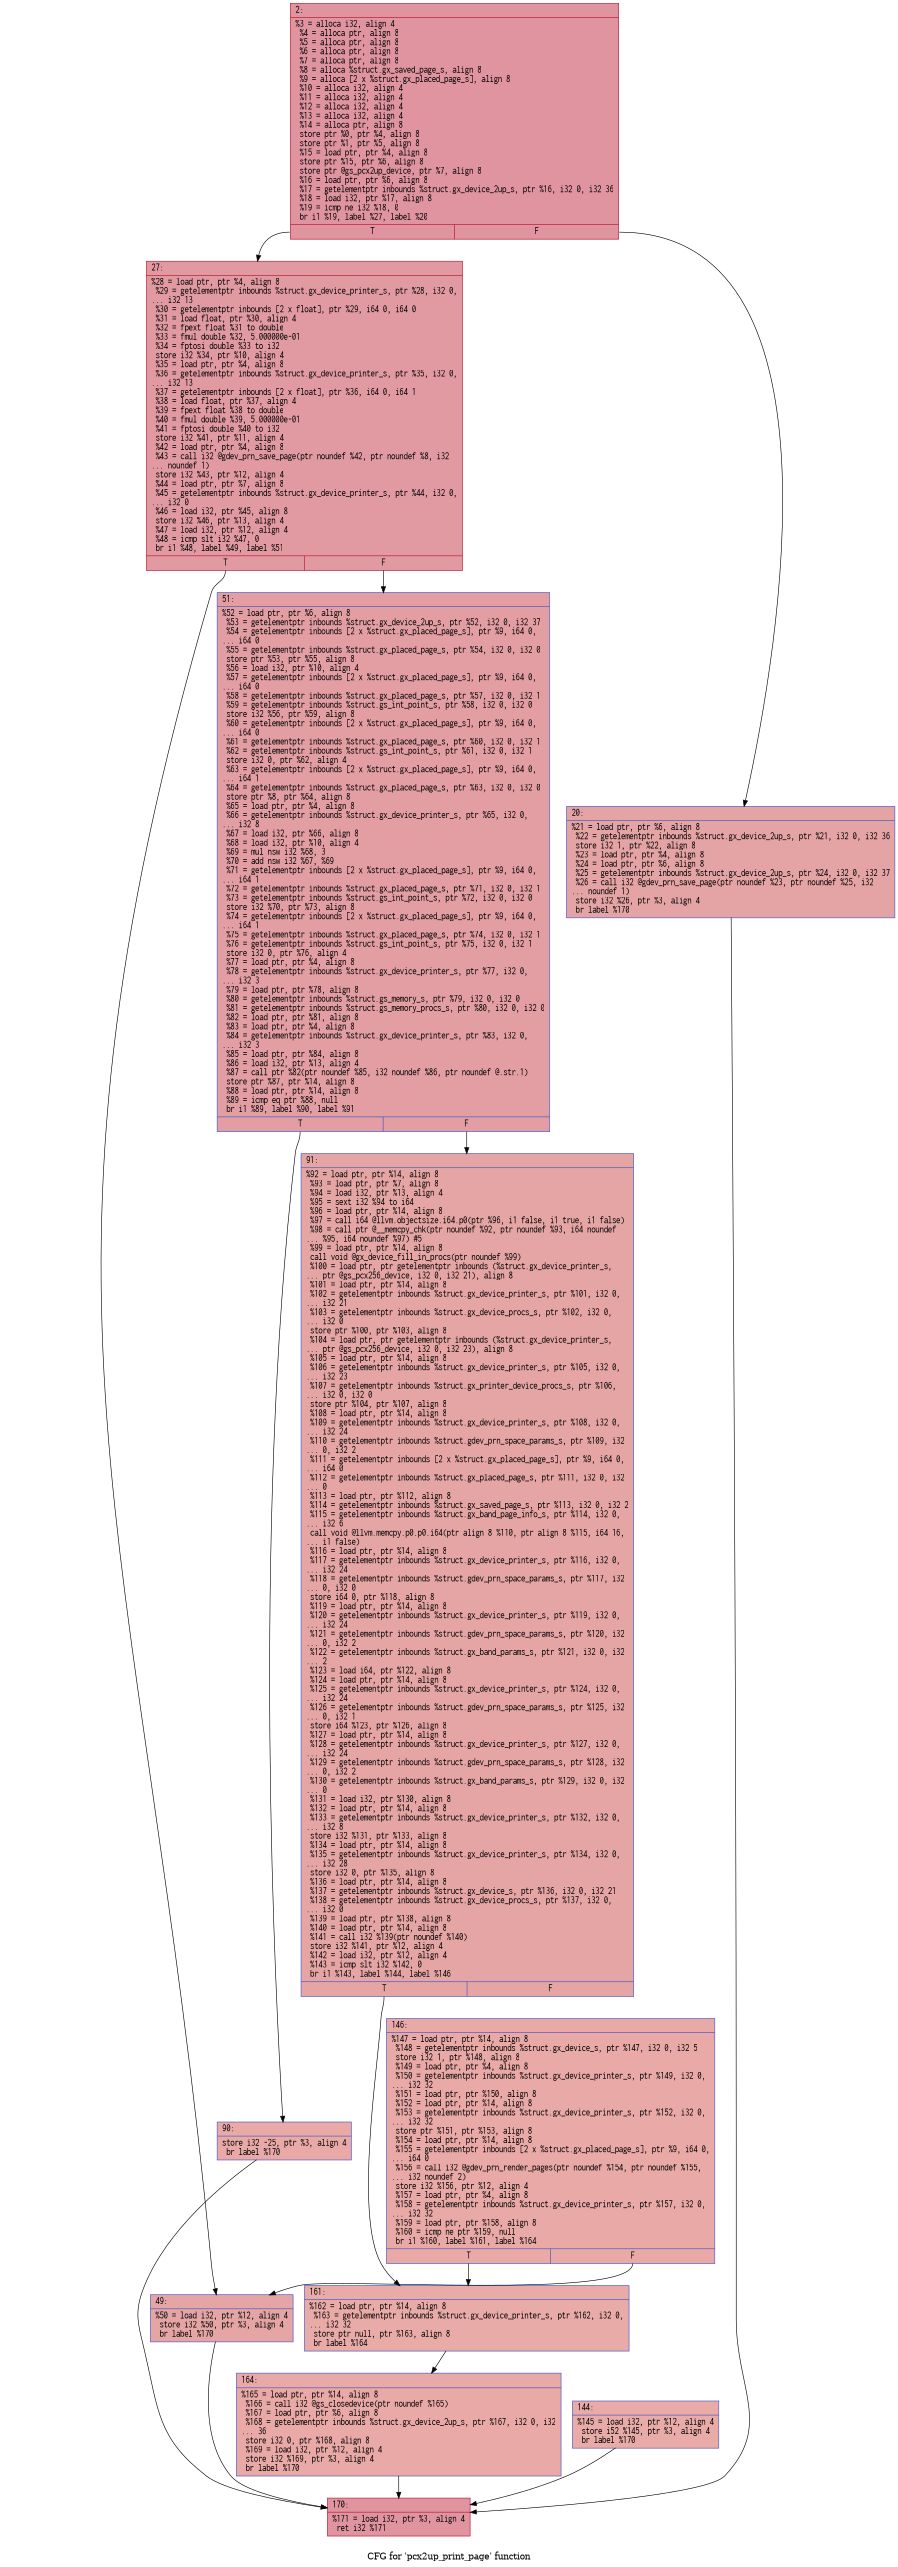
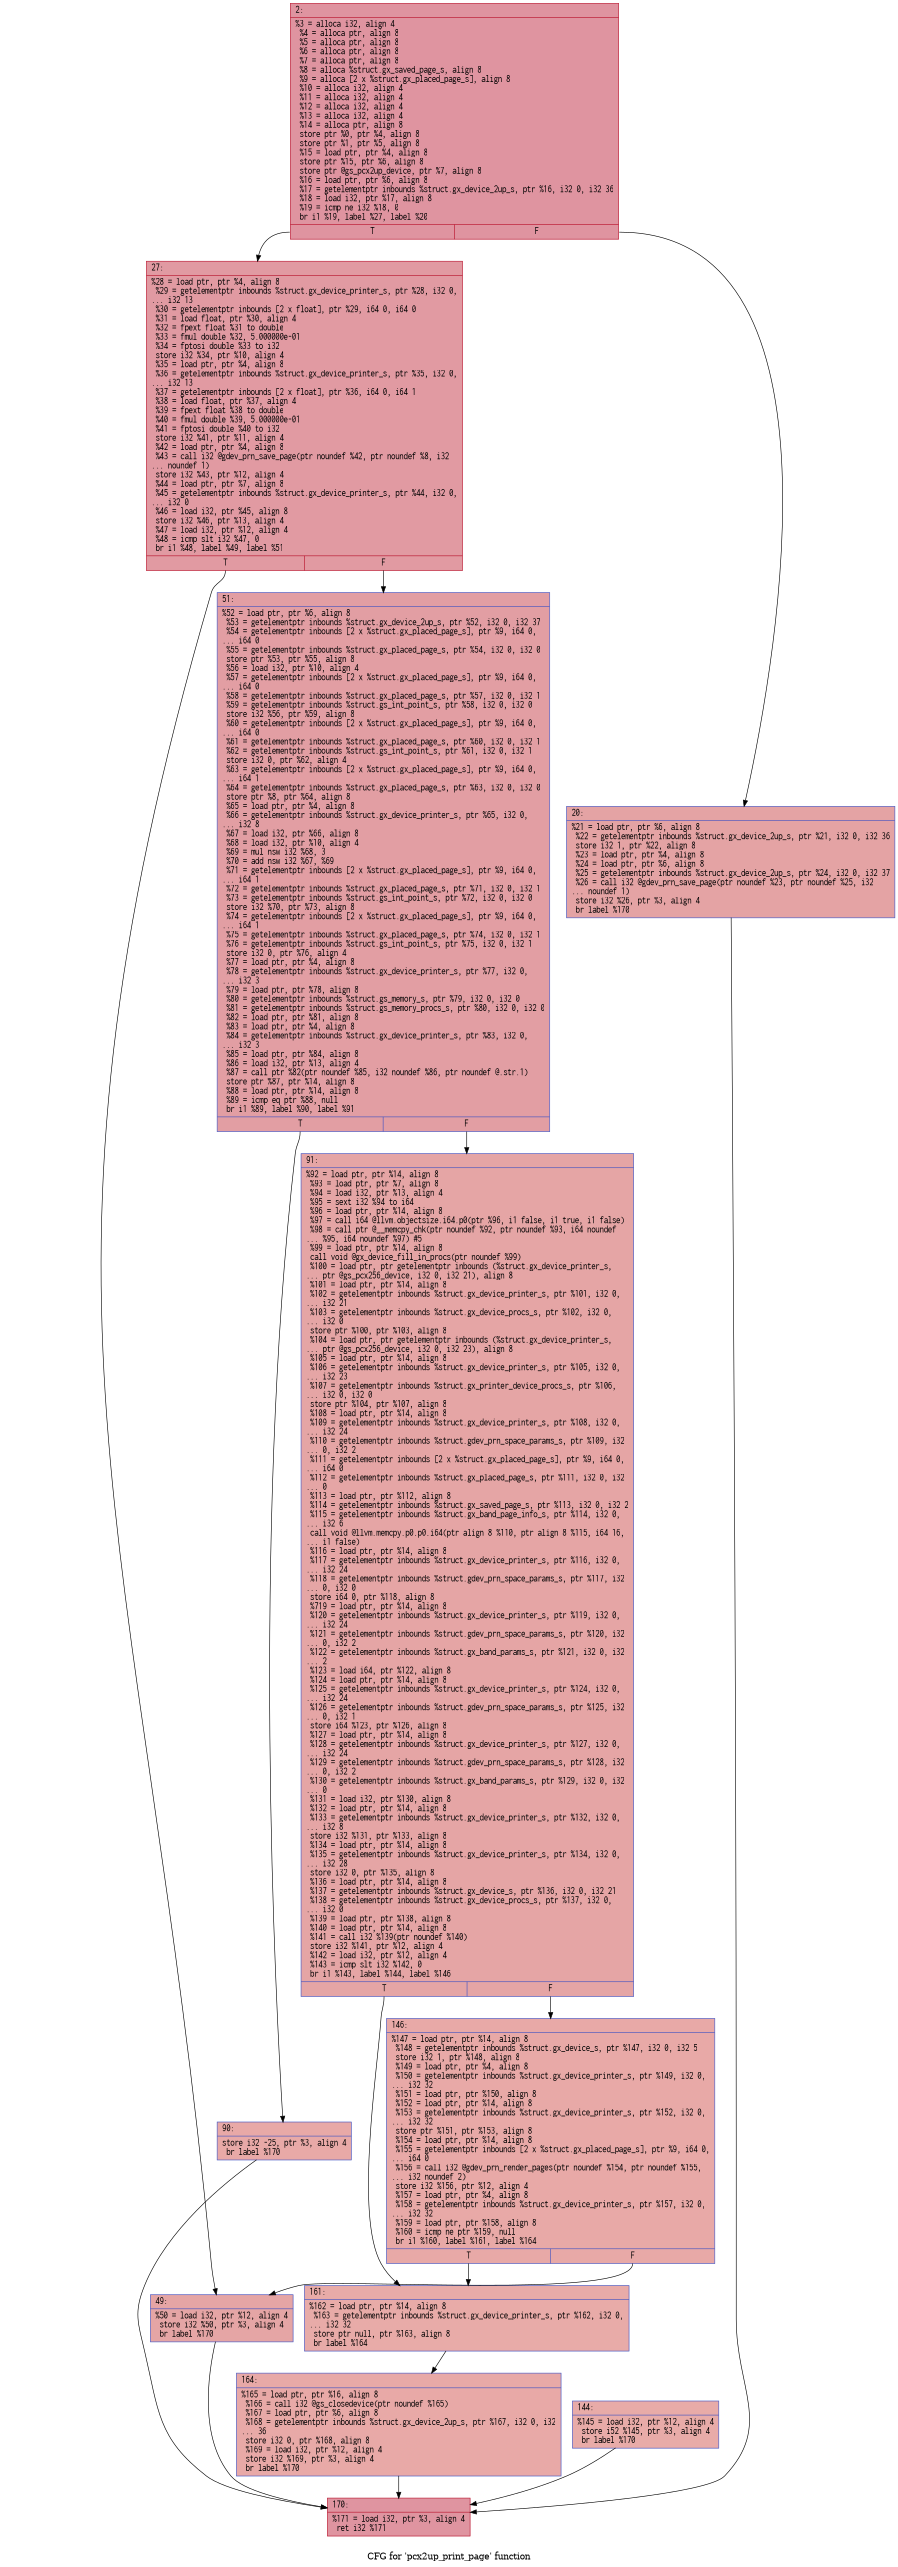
  digraph {
    label="CFG for 'pcx2up_print_page' function"
    node [color="#3d50c3ff" fillcolor="#ca3b3770" fontname=Courier shape=record style=filled]
    n1 [color="#b70d28ff" fillcolor="#b70d2870" label="{2:\l|  %3 = alloca i32, align 4\l  %4 = alloca ptr, align 8\l  %5 = alloca ptr, align 8\l  %6 = alloca ptr, align 8\l  %7 = alloca ptr, align 8\l  %8 = alloca %struct.gx_saved_page_s, align 8\l  %9 = alloca [2 x %struct.gx_placed_page_s], align 8\l  %10 = alloca i32, align 4\l  %11 = alloca i32, align 4\l  %12 = alloca i32, align 4\l  %13 = alloca i32, align 4\l  %14 = alloca ptr, align 8\l  store ptr %0, ptr %4, align 8\l  store ptr %1, ptr %5, align 8\l  %15 = load ptr, ptr %4, align 8\l  store ptr %15, ptr %6, align 8\l  store ptr @gs_pcx2up_device, ptr %7, align 8\l  %16 = load ptr, ptr %6, align 8\l  %17 = getelementptr inbounds %struct.gx_device_2up_s, ptr %16, i32 0, i32 36\l  %18 = load i32, ptr %17, align 8\l  %19 = icmp ne i32 %18, 0\l  br i1 %19, label %27, label %20\l|{<s0>T|<s1>F}}"]
    n2 [color="#b70d28ff" fillcolor="#bb1b2c70" label="{27:\l|  %28 = load ptr, ptr %4, align 8\l  %29 = getelementptr inbounds %struct.gx_device_printer_s, ptr %28, i32 0,\l... i32 13\l  %30 = getelementptr inbounds [2 x float], ptr %29, i64 0, i64 0\l  %31 = load float, ptr %30, align 4\l  %32 = fpext float %31 to double\l  %33 = fmul double %32, 5.000000e-01\l  %34 = fptosi double %33 to i32\l  store i32 %34, ptr %10, align 4\l  %35 = load ptr, ptr %4, align 8\l  %36 = getelementptr inbounds %struct.gx_device_printer_s, ptr %35, i32 0,\l... i32 13\l  %37 = getelementptr inbounds [2 x float], ptr %36, i64 0, i64 1\l  %38 = load float, ptr %37, align 4\l  %39 = fpext float %38 to double\l  %40 = fmul double %39, 5.000000e-01\l  %41 = fptosi double %40 to i32\l  store i32 %41, ptr %11, align 4\l  %42 = load ptr, ptr %4, align 8\l  %43 = call i32 @gdev_prn_save_page(ptr noundef %42, ptr noundef %8, i32\l... noundef 1)\l  store i32 %43, ptr %12, align 4\l  %44 = load ptr, ptr %7, align 8\l  %45 = getelementptr inbounds %struct.gx_device_printer_s, ptr %44, i32 0,\l... i32 0\l  %46 = load i32, ptr %45, align 8\l  store i32 %46, ptr %13, align 4\l  %47 = load i32, ptr %12, align 4\l  %48 = icmp slt i32 %47, 0\l  br i1 %48, label %49, label %51\l|{<s0>T|<s1>F}}"]
    n3 [fillcolor="#c32e3170" label="{20:\l|  %21 = load ptr, ptr %6, align 8\l  %22 = getelementptr inbounds %struct.gx_device_2up_s, ptr %21, i32 0, i32 36\l  store i32 1, ptr %22, align 8\l  %23 = load ptr, ptr %4, align 8\l  %24 = load ptr, ptr %6, align 8\l  %25 = getelementptr inbounds %struct.gx_device_2up_s, ptr %24, i32 0, i32 37\l  %26 = call i32 @gdev_prn_save_page(ptr noundef %23, ptr noundef %25, i32\l... noundef 1)\l  store i32 %26, ptr %3, align 4\l  br label %170\l}"]
    n4 [fillcolor="#c5333470" label="{49:\l|  %50 = load i32, ptr %12, align 4\l  store i32 %50, ptr %3, align 4\l  br label %170\l}"]
    n5 [fillcolor="#be242e70" label="{51:\l|  %52 = load ptr, ptr %6, align 8\l  %53 = getelementptr inbounds %struct.gx_device_2up_s, ptr %52, i32 0, i32 37\l  %54 = getelementptr inbounds [2 x %struct.gx_placed_page_s], ptr %9, i64 0,\l... i64 0\l  %55 = getelementptr inbounds %struct.gx_placed_page_s, ptr %54, i32 0, i32 0\l  store ptr %53, ptr %55, align 8\l  %56 = load i32, ptr %10, align 4\l  %57 = getelementptr inbounds [2 x %struct.gx_placed_page_s], ptr %9, i64 0,\l... i64 0\l  %58 = getelementptr inbounds %struct.gx_placed_page_s, ptr %57, i32 0, i32 1\l  %59 = getelementptr inbounds %struct.gs_int_point_s, ptr %58, i32 0, i32 0\l  store i32 %56, ptr %59, align 8\l  %60 = getelementptr inbounds [2 x %struct.gx_placed_page_s], ptr %9, i64 0,\l... i64 0\l  %61 = getelementptr inbounds %struct.gx_placed_page_s, ptr %60, i32 0, i32 1\l  %62 = getelementptr inbounds %struct.gs_int_point_s, ptr %61, i32 0, i32 1\l  store i32 0, ptr %62, align 4\l  %63 = getelementptr inbounds [2 x %struct.gx_placed_page_s], ptr %9, i64 0,\l... i64 1\l  %64 = getelementptr inbounds %struct.gx_placed_page_s, ptr %63, i32 0, i32 0\l  store ptr %8, ptr %64, align 8\l  %65 = load ptr, ptr %4, align 8\l  %66 = getelementptr inbounds %struct.gx_device_printer_s, ptr %65, i32 0,\l... i32 8\l  %67 = load i32, ptr %66, align 8\l  %68 = load i32, ptr %10, align 4\l  %69 = mul nsw i32 %68, 3\l  %70 = add nsw i32 %67, %69\l  %71 = getelementptr inbounds [2 x %struct.gx_placed_page_s], ptr %9, i64 0,\l... i64 1\l  %72 = getelementptr inbounds %struct.gx_placed_page_s, ptr %71, i32 0, i32 1\l  %73 = getelementptr inbounds %struct.gs_int_point_s, ptr %72, i32 0, i32 0\l  store i32 %70, ptr %73, align 8\l  %74 = getelementptr inbounds [2 x %struct.gx_placed_page_s], ptr %9, i64 0,\l... i64 1\l  %75 = getelementptr inbounds %struct.gx_placed_page_s, ptr %74, i32 0, i32 1\l  %76 = getelementptr inbounds %struct.gs_int_point_s, ptr %75, i32 0, i32 1\l  store i32 0, ptr %76, align 4\l  %77 = load ptr, ptr %4, align 8\l  %78 = getelementptr inbounds %struct.gx_device_printer_s, ptr %77, i32 0,\l... i32 3\l  %79 = load ptr, ptr %78, align 8\l  %80 = getelementptr inbounds %struct.gs_memory_s, ptr %79, i32 0, i32 0\l  %81 = getelementptr inbounds %struct.gs_memory_procs_s, ptr %80, i32 0, i32 0\l  %82 = load ptr, ptr %81, align 8\l  %83 = load ptr, ptr %4, align 8\l  %84 = getelementptr inbounds %struct.gx_device_printer_s, ptr %83, i32 0,\l... i32 3\l  %85 = load ptr, ptr %84, align 8\l  %86 = load i32, ptr %13, align 4\l  %87 = call ptr %82(ptr noundef %85, i32 noundef %86, ptr noundef @.str.1)\l  store ptr %87, ptr %14, align 8\l  %88 = load ptr, ptr %14, align 8\l  %89 = icmp eq ptr %88, null\l  br i1 %89, label %90, label %91\l|{<s0>T|<s1>F}}"]
    n6 [color="#b70d28ff" fillcolor="#b70d2870" label="{170:\l|  %171 = load i32, ptr %3, align 4\l  ret i32 %171\l}"]
    n7 [label="{90:\l|  store i32 -25, ptr %3, align 4\l  br label %170\l}"]
-   n8 [fillcolor="#c5333470" label="{91:\l|  %92 = load ptr, ptr %14, align 8\l  %93 = load ptr, ptr %7, align 8\l  %94 = load i32, ptr %13, align 4\l  %95 = sext i32 %94 to i64\l  %96 = load ptr, ptr %14, align 8\l  %97 = call i64 @llvm.objectsize.i64.p0(ptr %96, i1 false, i1 true, i1 false)\l  %98 = call ptr @__memcpy_chk(ptr noundef %92, ptr noundef %93, i64 noundef\l... %95, i64 noundef %97) #5\l  %99 = load ptr, ptr %14, align 8\l  call void @gx_device_fill_in_procs(ptr noundef %99)\l  %100 = load ptr, ptr getelementptr inbounds (%struct.gx_device_printer_s,\l... ptr @gs_pcx256_device, i32 0, i32 21), align 8\l  %101 = load ptr, ptr %14, align 8\l  %102 = getelementptr inbounds %struct.gx_device_printer_s, ptr %101, i32 0,\l... i32 21\l  %103 = getelementptr inbounds %struct.gx_device_procs_s, ptr %102, i32 0,\l... i32 0\l  store ptr %100, ptr %103, align 8\l  %104 = load ptr, ptr getelementptr inbounds (%struct.gx_device_printer_s,\l... ptr @gs_pcx256_device, i32 0, i32 23), align 8\l  %105 = load ptr, ptr %14, align 8\l  %106 = getelementptr inbounds %struct.gx_device_printer_s, ptr %105, i32 0,\l... i32 23\l  %107 = getelementptr inbounds %struct.gx_printer_device_procs_s, ptr %106,\l... i32 0, i32 0\l  store ptr %104, ptr %107, align 8\l  %108 = load ptr, ptr %14, align 8\l  %109 = getelementptr inbounds %struct.gx_device_printer_s, ptr %108, i32 0,\l... i32 24\l  %110 = getelementptr inbounds %struct.gdev_prn_space_params_s, ptr %109, i32\l... 0, i32 2\l  %111 = getelementptr inbounds [2 x %struct.gx_placed_page_s], ptr %9, i64 0,\l... i64 0\l  %112 = getelementptr inbounds %struct.gx_placed_page_s, ptr %111, i32 0, i32\l... 0\l  %113 = load ptr, ptr %112, align 8\l  %114 = getelementptr inbounds %struct.gx_saved_page_s, ptr %113, i32 0, i32 2\l  %115 = getelementptr inbounds %struct.gx_band_page_info_s, ptr %114, i32 0,\l... i32 6\l  call void @llvm.memcpy.p0.p0.i64(ptr align 8 %110, ptr align 8 %115, i64 16,\l... i1 false)\l  %116 = load ptr, ptr %14, align 8\l  %117 = getelementptr inbounds %struct.gx_device_printer_s, ptr %116, i32 0,\l... i32 24\l  %118 = getelementptr inbounds %struct.gdev_prn_space_params_s, ptr %117, i32\l... 0, i32 0\l  store i64 0, ptr %118, align 8\l  %119 = load ptr, ptr %14, align 8\l  %120 = getelementptr inbounds %struct.gx_device_printer_s, ptr %119, i32 0,\l... i32 24\l  %121 = getelementptr inbounds %struct.gdev_prn_space_params_s, ptr %120, i32\l... 0, i32 2\l  %122 = getelementptr inbounds %struct.gx_band_params_s, ptr %121, i32 0, i32\l... 2\l  %123 = load i64, ptr %122, align 8\l  %124 = load ptr, ptr %14, align 8\l  %125 = getelementptr inbounds %struct.gx_device_printer_s, ptr %124, i32 0,\l... i32 24\l  %126 = getelementptr inbounds %struct.gdev_prn_space_params_s, ptr %125, i32\l... 0, i32 1\l  store i64 %123, ptr %126, align 8\l  %127 = load ptr, ptr %14, align 8\l  %128 = getelementptr inbounds %struct.gx_device_printer_s, ptr %127, i32 0,\l... i32 24\l  %129 = getelementptr inbounds %struct.gdev_prn_space_params_s, ptr %128, i32\l... 0, i32 2\l  %130 = getelementptr inbounds %struct.gx_band_params_s, ptr %129, i32 0, i32\l... 0\l  %131 = load i32, ptr %130, align 8\l  %132 = load ptr, ptr %14, align 8\l  %133 = getelementptr inbounds %struct.gx_device_printer_s, ptr %132, i32 0,\l... i32 8\l  store i32 %131, ptr %133, align 8\l  %134 = load ptr, ptr %14, align 8\l  %135 = getelementptr inbounds %struct.gx_device_printer_s, ptr %134, i32 0,\l... i32 28\l  store i32 0, ptr %135, align 8\l  %136 = load ptr, ptr %14, align 8\l  %137 = getelementptr inbounds %struct.gx_device_s, ptr %136, i32 0, i32 21\l  %138 = getelementptr inbounds %struct.gx_device_procs_s, ptr %137, i32 0,\l... i32 0\l  %139 = load ptr, ptr %138, align 8\l  %140 = load ptr, ptr %14, align 8\l  %141 = call i32 %139(ptr noundef %140)\l  store i32 %141, ptr %12, align 4\l  %142 = load i32, ptr %12, align 4\l  %143 = icmp slt i32 %142, 0\l  br i1 %143, label %144, label %146\l|{<s0>T|<s1>F}}"]
+   n8 [fillcolor="#c5333470" label="{91:\l|  %92 = load ptr, ptr %14, align 8\l  %93 = load ptr, ptr %7, align 8\l  %94 = load i32, ptr %13, align 4\l  %95 = sext i32 %94 to i64\l  %96 = load ptr, ptr %14, align 8\l  %97 = call i64 @llvm.objectsize.i64.p0(ptr %96, i1 false, i1 true, i1 false)\l  %98 = call ptr @__memcpy_chk(ptr noundef %92, ptr noundef %93, i64 noundef\l... %95, i64 noundef %97) #5\l  %99 = load ptr, ptr %14, align 8\l  call void @gx_device_fill_in_procs(ptr noundef %99)\l  %100 = load ptr, ptr getelementptr inbounds (%struct.gx_device_printer_s,\l... ptr @gs_pcx256_device, i32 0, i32 21), align 8\l  %101 = load ptr, ptr %14, align 8\l  %102 = getelementptr inbounds %struct.gx_device_printer_s, ptr %101, i32 0,\l... i32 21\l  %103 = getelementptr inbounds %struct.gx_device_procs_s, ptr %102, i32 0,\l... i32 0\l  store ptr %100, ptr %103, align 8\l  %104 = load ptr, ptr getelementptr inbounds (%struct.gx_device_printer_s,\l... ptr @gs_pcx256_device, i32 0, i32 23), align 8\l  %105 = load ptr, ptr %14, align 8\l  %106 = getelementptr inbounds %struct.gx_device_printer_s, ptr %105, i32 0,\l... i32 23\l  %107 = getelementptr inbounds %struct.gx_printer_device_procs_s, ptr %106,\l... i32 0, i32 0\l  store ptr %104, ptr %107, align 8\l  %108 = load ptr, ptr %14, align 8\l  %109 = getelementptr inbounds %struct.gx_device_printer_s, ptr %108, i32 0,\l... i32 24\l  %110 = getelementptr inbounds %struct.gdev_prn_space_params_s, ptr %109, i32\l... 0, i32 2\l  %111 = getelementptr inbounds [2 x %struct.gx_placed_page_s], ptr %9, i64 0,\l... i64 0\l  %112 = getelementptr inbounds %struct.gx_placed_page_s, ptr %111, i32 0, i32\l... 0\l  %113 = load ptr, ptr %112, align 8\l  %114 = getelementptr inbounds %struct.gx_saved_page_s, ptr %113, i32 0, i32 2\l  %115 = getelementptr inbounds %struct.gx_band_page_info_s, ptr %114, i32 0,\l... i32 6\l  call void @llvm.memcpy.p0.p0.i64(ptr align 8 %110, ptr align 8 %115, i64 16,\l... i1 false)\l  %116 = load ptr, ptr %14, align 8\l  %117 = getelementptr inbounds %struct.gx_device_printer_s, ptr %116, i32 0,\l... i32 24\l  %118 = getelementptr inbounds %struct.gdev_prn_space_params_s, ptr %117, i32\l... 0, i32 0\l  store i64 0, ptr %118, align 8\l  %719 = load ptr, ptr %14, align 8\l  %120 = getelementptr inbounds %struct.gx_device_printer_s, ptr %119, i32 0,\l... i32 24\l  %121 = getelementptr inbounds %struct.gdev_prn_space_params_s, ptr %120, i32\l... 0, i32 2\l  %122 = getelementptr inbounds %struct.gx_band_params_s, ptr %121, i32 0, i32\l... 2\l  %123 = load i64, ptr %122, align 8\l  %124 = load ptr, ptr %14, align 8\l  %125 = getelementptr inbounds %struct.gx_device_printer_s, ptr %124, i32 0,\l... i32 24\l  %126 = getelementptr inbounds %struct.gdev_prn_space_params_s, ptr %125, i32\l... 0, i32 1\l  store i64 %123, ptr %126, align 8\l  %127 = load ptr, ptr %14, align 8\l  %128 = getelementptr inbounds %struct.gx_device_printer_s, ptr %127, i32 0,\l... i32 24\l  %129 = getelementptr inbounds %struct.gdev_prn_space_params_s, ptr %128, i32\l... 0, i32 2\l  %130 = getelementptr inbounds %struct.gx_band_params_s, ptr %129, i32 0, i32\l... 0\l  %131 = load i32, ptr %130, align 8\l  %132 = load ptr, ptr %14, align 8\l  %133 = getelementptr inbounds %struct.gx_device_printer_s, ptr %132, i32 0,\l... i32 8\l  store i32 %131, ptr %133, align 8\l  %134 = load ptr, ptr %14, align 8\l  %135 = getelementptr inbounds %struct.gx_device_printer_s, ptr %134, i32 0,\l... i32 28\l  store i32 0, ptr %135, align 8\l  %136 = load ptr, ptr %14, align 8\l  %137 = getelementptr inbounds %struct.gx_device_s, ptr %136, i32 0, i32 21\l  %138 = getelementptr inbounds %struct.gx_device_procs_s, ptr %137, i32 0,\l... i32 0\l  %139 = load ptr, ptr %138, align 8\l  %140 = load ptr, ptr %14, align 8\l  %141 = call i32 %139(ptr noundef %140)\l  store i32 %141, ptr %12, align 4\l  %142 = load i32, ptr %12, align 4\l  %143 = icmp slt i32 %142, 0\l  br i1 %143, label %144, label %146\l|{<s0>T|<s1>F}}"]
    n9 [label="{146:\l|  %147 = load ptr, ptr %14, align 8\l  %148 = getelementptr inbounds %struct.gx_device_s, ptr %147, i32 0, i32 5\l  store i32 1, ptr %148, align 8\l  %149 = load ptr, ptr %4, align 8\l  %150 = getelementptr inbounds %struct.gx_device_printer_s, ptr %149, i32 0,\l... i32 32\l  %151 = load ptr, ptr %150, align 8\l  %152 = load ptr, ptr %14, align 8\l  %153 = getelementptr inbounds %struct.gx_device_printer_s, ptr %152, i32 0,\l... i32 32\l  store ptr %151, ptr %153, align 8\l  %154 = load ptr, ptr %14, align 8\l  %155 = getelementptr inbounds [2 x %struct.gx_placed_page_s], ptr %9, i64 0,\l... i64 0\l  %156 = call i32 @gdev_prn_render_pages(ptr noundef %154, ptr noundef %155,\l... i32 noundef 2)\l  store i32 %156, ptr %12, align 4\l  %157 = load ptr, ptr %4, align 8\l  %158 = getelementptr inbounds %struct.gx_device_printer_s, ptr %157, i32 0,\l... i32 32\l  %159 = load ptr, ptr %158, align 8\l  %160 = icmp ne ptr %159, null\l  br i1 %160, label %161, label %164\l|{<s0>T|<s1>F}}"]
    n10 [fillcolor="#cc403a70" label="{161:\l|  %162 = load ptr, ptr %14, align 8\l  %163 = getelementptr inbounds %struct.gx_device_printer_s, ptr %162, i32 0,\l... i32 32\l  store ptr null, ptr %163, align 8\l  br label %164\l}"]
    n11 [fillcolor="#cc403a70" label="{144:\l|  %145 = load i32, ptr %12, align 4\l  store i52 %145, ptr %3, align 4\l  br label %170\l}"]
-   n12 [label="{164:\l|  %165 = load ptr, ptr %14, align 8\l  %166 = call i32 @gs_closedevice(ptr noundef %165)\l  %167 = load ptr, ptr %6, align 8\l  %168 = getelementptr inbounds %struct.gx_device_2up_s, ptr %167, i32 0, i32\l... 36\l  store i32 0, ptr %168, align 8\l  %169 = load i32, ptr %12, align 4\l  store i32 %169, ptr %3, align 4\l  br label %170\l}"]
+   n12 [label="{164:\l|  %165 = load ptr, ptr %16, align 8\l  %166 = call i32 @gs_closedevice(ptr noundef %165)\l  %167 = load ptr, ptr %6, align 8\l  %168 = getelementptr inbounds %struct.gx_device_2up_s, ptr %167, i32 0, i32\l... 36\l  store i32 0, ptr %168, align 8\l  %169 = load i32, ptr %12, align 4\l  store i32 %169, ptr %3, align 4\l  br label %170\l}"]
    n1 -> n2 [tailport=s0]
    n1 -> n3 [tailport=s1]
    n2 -> n4 [tailport=s0]
    n2 -> n5 [tailport=s1]
    n3 -> n6
    n4 -> n6
    n5 -> n7 [tailport=s0]
    n5 -> n8 [tailport=s1]
    n7 -> n6
+   n8 -> n9 [tailport=s1]
    n8 -> n10 [tailport=s0]
    n9 -> n4 [tailport=s1]
    n9 -> n10 [tailport=s0]
    n10 -> n12
    n11 -> n6
    n12 -> n6
  }
